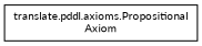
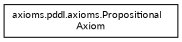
  digraph {
    rankdir=LR
    fontname=Lato
-   n1 [color=black fillcolor=white fontname=Lato fontsize=10 height=0.2 label="translate.pddl.axioms.Propositional\lAxiom" shape=record style=filled width=0.4]
+   n1 [color=black fillcolor=white fontname=Lato fontsize=10 height=0.2 label="axioms.pddl.axioms.Propositional\lAxiom" shape=record style=filled width=0.4]
  }
